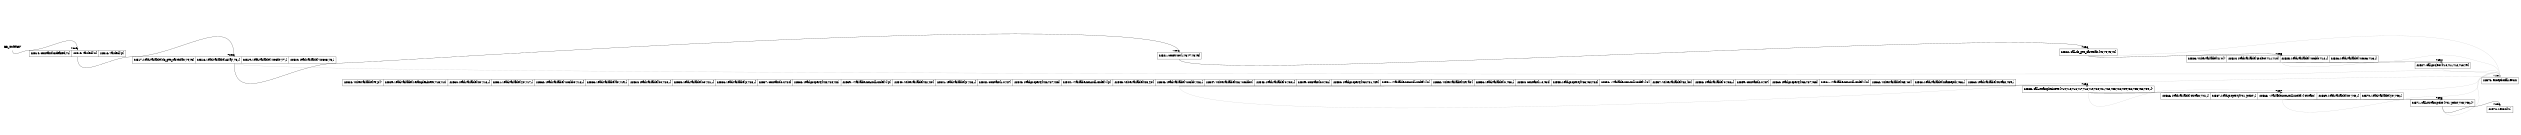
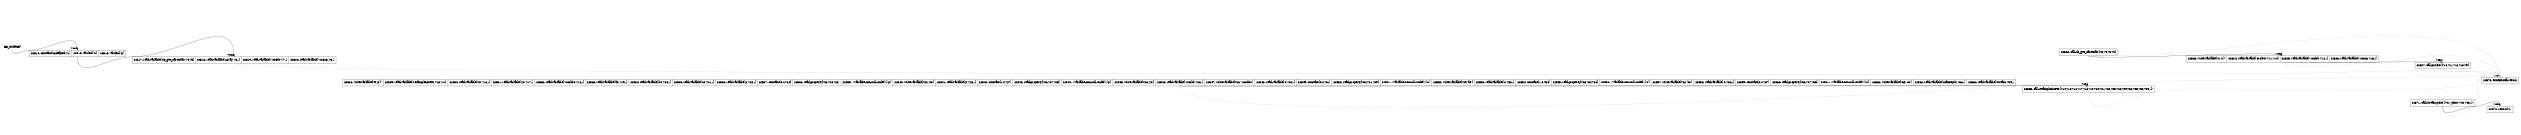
  digraph {
    rankdir=LR
    node [shape=record]
    edge [headport=n tailport=s]
    n1 [label=BB_undef657 shape=none]
    n2 [label="{22514: constant[undefined,v1]|22515: vardecl['c']|22516: vardecl['p']}"]
    n3 [label="{22517: read-variable['d3_geo_cartesian',v4,v3]|22518: read-variable['Array',v6,-]|22519: read-variable['\\u03bb',v7,-]|22520: read-variable['\\u03c6',v8,-]}"]
-   n4 [label="{22521: construct [-,v6,v7,v8,v5]}"]
    n5 [label="{22573: exceptional-return}"]
    n6 [label="{22522: call-d3_geo_cartesian [v3,v4,v5,v2]}"]
    n7 [label="{22523: write-variable[v2,'c']*|22524: read-variable['project',v11,v10]|22525: read-variable['\\u03bb',v12,-]|22526: read-variable['\\u03c6',v13,-]}"]
    n8 [label="{22527: call-project [v10,v11,v12,v13,v9]}"]
    n9 [label="{22528: write-variable[v9,'p']*|22529: read-variable['resampleLineTo',v15,v14]|22530: read-variable['x0',v16,-]|22531: read-variable['y0',v17,-]|22532: read-variable['\\u03bb0',v18,-]|22533: read-variable['a0',v19,-]|22534: read-variable['b0',v20,-]|22535: read-variable['c0',v21,-]|22536: read-variable['p',v23,-]|22537: constant[0.0,v24]|22538: read-property[v23,v24,v22]|22539: \<variable-non-null-undef\>['p']|22540: write-variable[v22,'x0']|22541: read-variable['p',v26,-]|22542: constant[1.0,v27]|22543: read-property[v26,v27,v25]|22544: \<variable-non-null-undef\>['p']|22545: write-variable[v25,'y0']|22546: read-variable['\\u03bb',v28,-]|22547: write-variable[v28,'\\u03bb0']|22548: read-variable['c',v30,-]|22549: constant[0.0,v31]|22550: read-property[v30,v31,v29]|22551: \<variable-non-null-undef\>['c']|22552: write-variable[v29,'a0']|22553: read-variable['c',v33,-]|22554: constant[1.0,v34]|22555: read-property[v33,v34,v32]|22556: \<variable-non-null-undef\>['c']|22557: write-variable[v32,'b0']|22558: read-variable['c',v36,-]|22559: constant[2.0,v37]|22560: read-property[v36,v37,v35]|22561: \<variable-non-null-undef\>['c']|22562: write-variable[v35,'c0']|22563: read-variable['maxDepth',v38,-]|22564: read-variable['stream',v39,-]}"]
    n10 [label="{22565: call-resampleLineTo [v14,v15,v16,v17,v18,v19,v20,v21,v22,v25,v28,v29,v32,v35,v38,v39,-]*}"]
-   n11 [label="{22566: read-variable['stream',v41,-]|22567: read-property[v41,'point',-]|22568: \<variable-non-null-undef\>['stream']|22569: read-variable['x0',v42,-]|22570: read-variable['y0',v43,-]}"]
    n12 [label="{22571: call-stream.point [v41,'point',v42,v43,-]*}"]
    n13 [label="{22572: return[v1]}"]
    n1 -> n2 [headlabel="    7089"]
    n2 -> n3 [headlabel="      7090"]
-   n3 -> n4 [headlabel="      7091"]
    n3 -> n5 [color=gray headlabel="      7100"]
-   n4 -> n6 [headlabel="      7092"]
    n6 -> n5 [color=gray]
    n6 -> n7 [headlabel="      7093"]
    n7 -> n5 [color=gray]
    n7 -> n8 [headlabel="      7094"]
    n8 -> n5 [color=gray]
    n9 -> n5 [color=gray]
    n9 -> n10 [headlabel="      7096"]
    n10 -> n5 [color=gray]
-   n10 -> n11 [headlabel="      7097"]
-   n11 -> n5 [color=gray]
-   n11 -> n12 [headlabel="      7098"]
    n12 -> n5 [color=gray]
    n12 -> n13 [headlabel="      7099"]
  }
